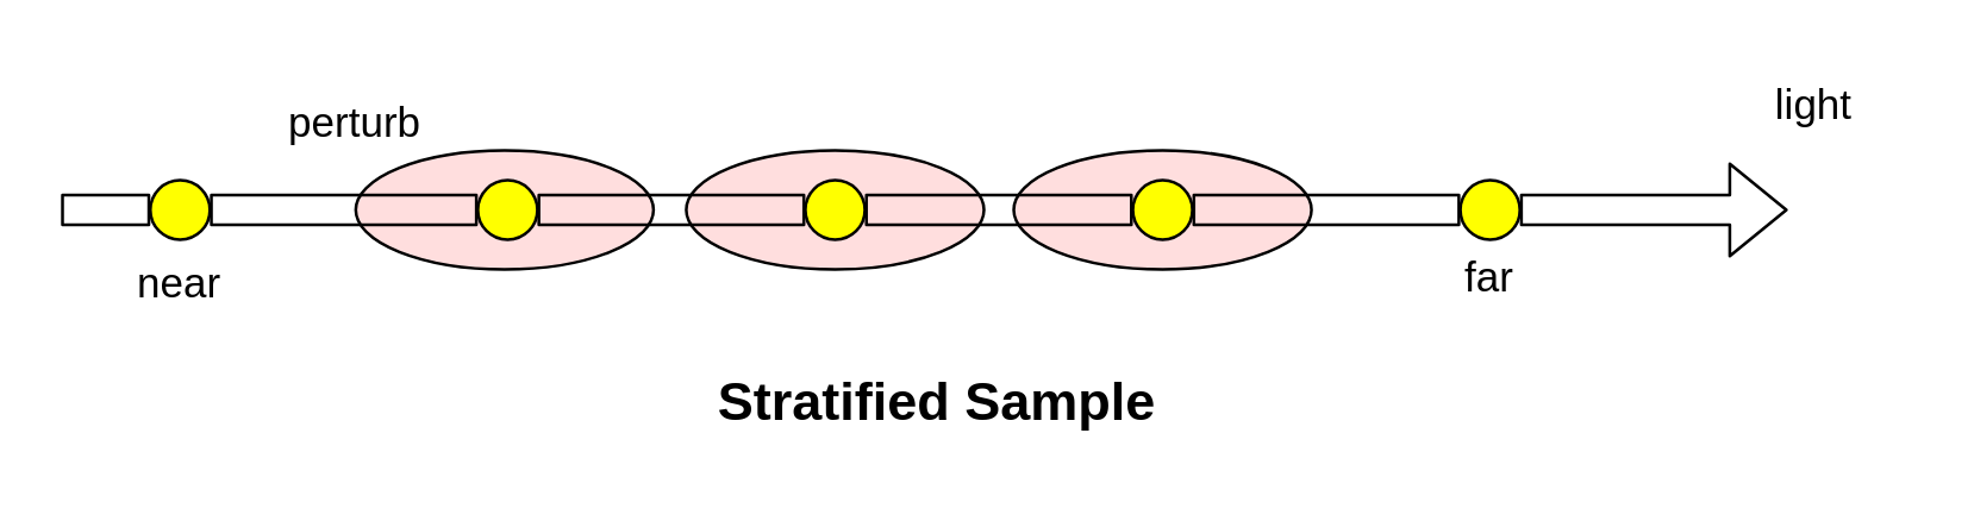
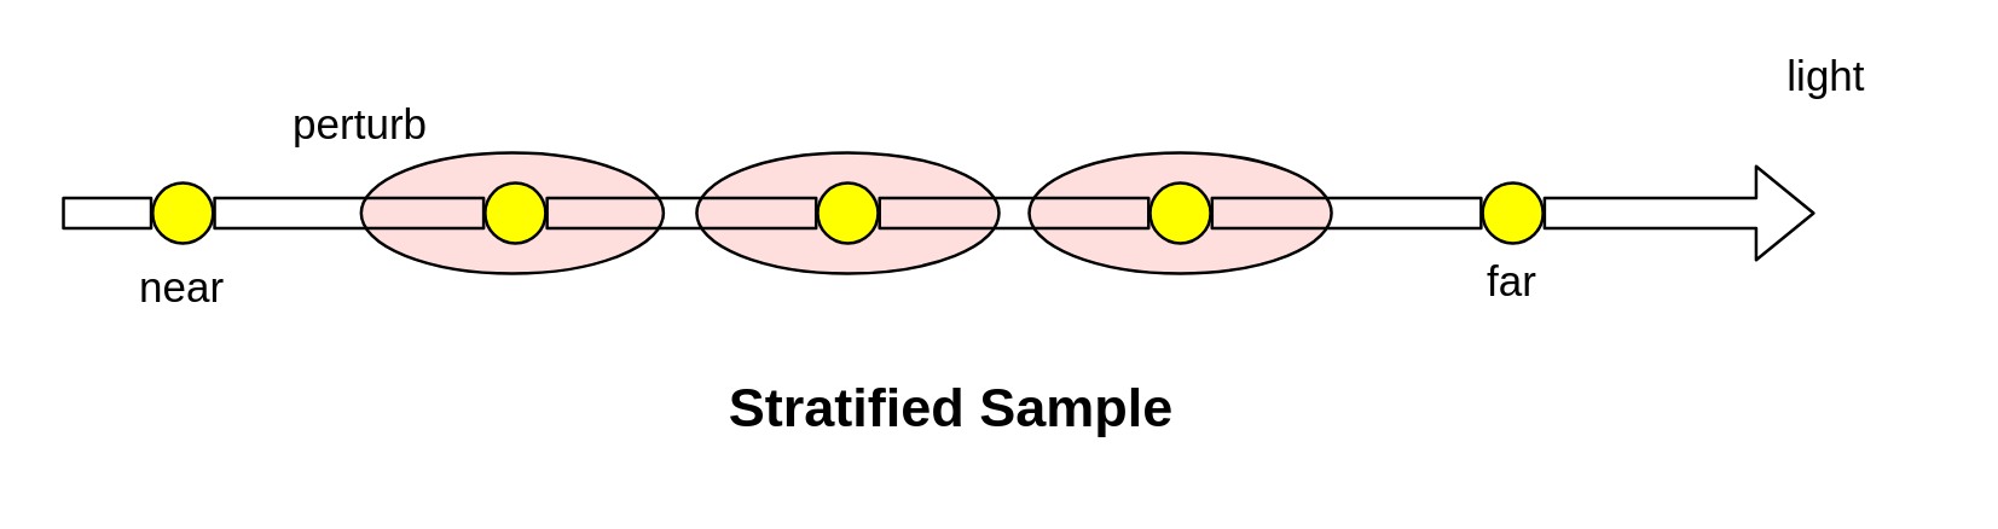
  <mxCell id="0" />
  <mxCell id="1" parent="0" />
  <mxCell id="2" value="" style="ellipse;whiteSpace=wrap;html=1;fillColor=#FFDEDE;" vertex="1" parent="1"><mxGeometry x="340" y="50" width="100" height="40" as="geometry" /></mxCell>
  <mxCell id="3" value="" style="ellipse;whiteSpace=wrap;html=1;fillColor=#FFDEDE;" vertex="1" parent="1"><mxGeometry x="230" y="50" width="100" height="40" as="geometry" /></mxCell>
  <mxCell id="4" value="" style="ellipse;whiteSpace=wrap;html=1;fillColor=#FFDEDE;" vertex="1" parent="1"><mxGeometry x="119" y="50" width="100" height="40" as="geometry" /></mxCell>
  <mxCell id="5" value="" style="shape=flexArrow;endArrow=classic;html=1;startArrow=none;" edge="1" parent="1" source="15"><mxGeometry width="50" height="50" relative="1" as="geometry"><mxPoint x="20" y="70" as="sourcePoint" /><mxPoint x="600" y="70" as="targetPoint" /></mxGeometry></mxCell>
  <mxCell id="6" value="" style="shape=flexArrow;endArrow=none;html=1;" edge="1" parent="1" target="7"><mxGeometry width="50" height="50" relative="1" as="geometry"><mxPoint x="20" y="70" as="sourcePoint" /><mxPoint x="600" y="70" as="targetPoint" /></mxGeometry></mxCell>
  <mxCell id="7" value="" style="ellipse;whiteSpace=wrap;html=1;aspect=fixed;fillColor=#FFFF00;" vertex="1" parent="1"><mxGeometry x="50" y="60" width="20" height="20" as="geometry" /></mxCell>
  <mxCell id="8" value="" style="shape=flexArrow;endArrow=none;html=1;startArrow=none;" edge="1" parent="1" source="7" target="9"><mxGeometry width="50" height="50" relative="1" as="geometry"><mxPoint x="70" y="70" as="sourcePoint" /><mxPoint x="600" y="70" as="targetPoint" /></mxGeometry></mxCell>
  <mxCell id="9" value="" style="ellipse;whiteSpace=wrap;html=1;aspect=fixed;fillColor=#FFFF00;" vertex="1" parent="1"><mxGeometry x="160" y="60" width="20" height="20" as="geometry" /></mxCell>
  <mxCell id="10" value="" style="shape=flexArrow;endArrow=none;html=1;startArrow=none;" edge="1" parent="1" source="9" target="11"><mxGeometry width="50" height="50" relative="1" as="geometry"><mxPoint x="180" y="70" as="sourcePoint" /><mxPoint x="600" y="70" as="targetPoint" /></mxGeometry></mxCell>
  <mxCell id="11" value="" style="ellipse;whiteSpace=wrap;html=1;aspect=fixed;fillColor=#FFFF00;" vertex="1" parent="1"><mxGeometry x="270" y="60" width="20" height="20" as="geometry" /></mxCell>
  <mxCell id="12" value="" style="shape=flexArrow;endArrow=none;html=1;startArrow=none;" edge="1" parent="1" source="11" target="13"><mxGeometry width="50" height="50" relative="1" as="geometry"><mxPoint x="290" y="70" as="sourcePoint" /><mxPoint x="600" y="70" as="targetPoint" /></mxGeometry></mxCell>
  <mxCell id="13" value="" style="ellipse;whiteSpace=wrap;html=1;aspect=fixed;fillColor=#FFFF00;" vertex="1" parent="1"><mxGeometry x="380" y="60" width="20" height="20" as="geometry" /></mxCell>
  <mxCell id="14" value="" style="shape=flexArrow;endArrow=none;html=1;startArrow=none;" edge="1" parent="1" source="13" target="15"><mxGeometry width="50" height="50" relative="1" as="geometry"><mxPoint x="400" y="70" as="sourcePoint" /><mxPoint x="600" y="70" as="targetPoint" /></mxGeometry></mxCell>
  <mxCell id="15" value="" style="ellipse;whiteSpace=wrap;html=1;aspect=fixed;fillColor=#FFFF00;" vertex="1" parent="1"><mxGeometry x="490" y="60" width="20" height="20" as="geometry" /></mxCell>
  <mxCell id="16" value="&lt;font style=&quot;font-size: 18px;&quot;&gt;Stratified Sample&lt;/font&gt;" style="text;strokeColor=none;fillColor=none;html=1;fontSize=24;fontStyle=1;verticalAlign=middle;align=center;fontFamily=Helvetica;fontColor=default;" vertex="1" parent="1"><mxGeometry x="264" y="113" width="100" height="40" as="geometry" /></mxCell>
  <mxCell id="17" value="&lt;font style=&quot;font-size: 14px;&quot;&gt;perturb&lt;/font&gt;" style="text;html=1;strokeColor=none;fillColor=none;align=center;verticalAlign=middle;whiteSpace=wrap;rounded=0;fontFamily=Helvetica;fontSize=18;fontColor=default;" vertex="1" parent="1"><mxGeometry x="89" y="25" width="60" height="30" as="geometry" /></mxCell>
  <mxCell id="18" value="near" style="text;html=1;strokeColor=none;fillColor=none;align=center;verticalAlign=middle;whiteSpace=wrap;rounded=0;fontFamily=Helvetica;fontSize=14;fontColor=default;" vertex="1" parent="1"><mxGeometry x="30" y="80" width="60" height="30" as="geometry" /></mxCell>
  <mxCell id="19" value="far" style="text;html=1;strokeColor=none;fillColor=none;align=center;verticalAlign=middle;whiteSpace=wrap;rounded=0;fontFamily=Helvetica;fontSize=14;fontColor=default;" vertex="1" parent="1"><mxGeometry x="470" y="78" width="60" height="30" as="geometry" /></mxCell>
- <mxCell id="20" value="light" style="text;html=1;strokeColor=none;fillColor=none;align=center;verticalAlign=middle;whiteSpace=wrap;rounded=0;fontFamily=Helvetica;fontSize=14;fontColor=default;" vertex="1" parent="1"><mxGeometry x="579" y="20" width="60" height="30" as="geometry" /></mxCell>
+ <mxCell id="20" value="light" style="text;html=1;strokeColor=none;fillColor=none;align=center;verticalAlign=middle;whiteSpace=wrap;rounded=0;fontFamily=Helvetica;fontSize=14;fontColor=default;" vertex="1" parent="1"><mxGeometry x="574" y="10" width="60" height="30" as="geometry" /></mxCell>
